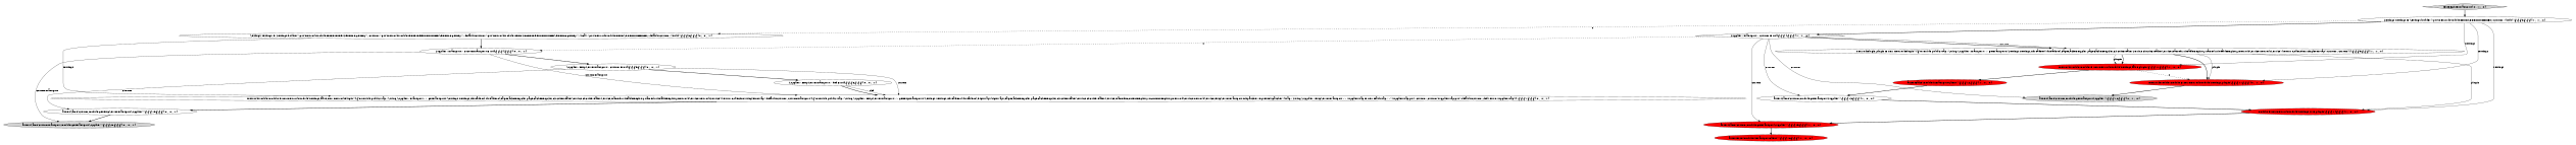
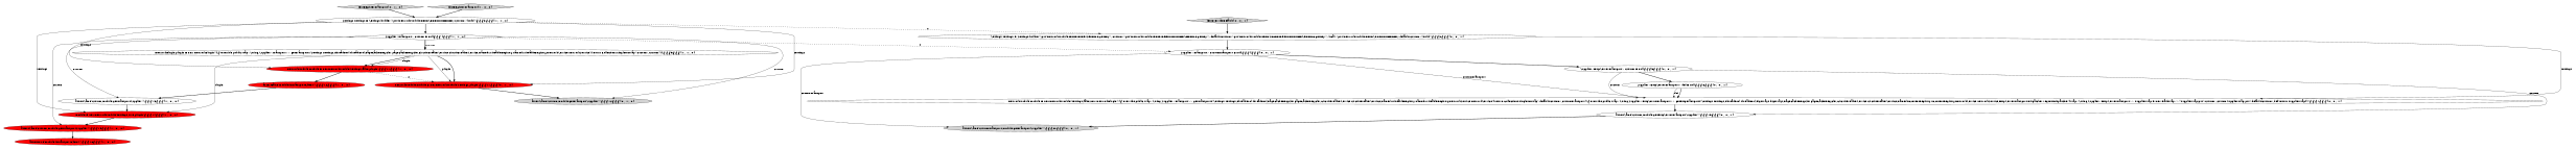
  digraph {
    node [fillcolor=white shape=ellipse style=filled]
    edge [style=bold]
    n1 [fillcolor=lightgray label="assertSame(customTransport,module.getTransportSupplier())@@@20@@@['0', '0', '1']"]
    n2 [label="Supplier<Transport> customTransport = null@@@4@@@['0', '0', '1']"]
    n3 [label="Supplier<HttpServerTransport> custom = null@@@5@@@['0', '0', '1']"]
    n4 [label="NetworkModule module = newNetworkModule(settings,false,new NetworkPlugin(){@Override public Map<String,Supplier<Transport>> getTransports(Settings settings,ThreadPool threadPool,PageCacheRecycler pageCacheRecycler,CircuitBreakerService circuitBreakerService,NamedWriteableRegistry namedWriteableRegistry,NetworkService networkService){return Collections.singletonMap(\"default_custom\",customTransport)}@Override public Map<String,Supplier<HttpServerTransport>> getHttpTransports(Settings settings,ThreadPool threadPool,BigArrays bigArrays,PageCacheRecycler pageCacheRecycler,CircuitBreakerService circuitBreakerService,NamedXContentRegistry xContentRegistry,NetworkService networkService,HttpServerTransport.Dispatcher requestDispatcher){Map<String,Supplier<HttpServerTransport>> supplierMap = new HashMap<>()supplierMap.put(\"custom\",custom)supplierMap.put(\"default_custom\",def)return supplierMap}})@@@7@@@['0', '0', '1']"]
    n5 [label="assertSame(custom,module.getHttpServerTransportSupplier())@@@19@@@['0', '0', '1']"]
    n6 [label="Supplier<HttpServerTransport> def = null@@@6@@@['0', '0', '1']"]
    n7 [fillcolor=red label="NetworkModule module = newNetworkModule(settings,false,plugin)@@@11@@@['1', '0', '0']"]
    n8 [fillcolor=red label="NetworkModule module = newNetworkModule(settings,plugin)@@@11@@@['0', '1', '0']"]
    n9 [fillcolor=red label="assertFalse(module.isTransportClient())@@@12@@@['1', '0', '0']"]
    n10 [fillcolor=lightgray label="assertSame(custom,module.getTransportSupplier())@@@12@@@['0', '1', '0']"]
    n11 [label="assertSame(custom,module.getTransportSupplier())@@@13@@@['1', '0', '0']"]
    n12 [fillcolor=red label="module = newNetworkModule(settings,true,plugin)@@@14@@@['1', '0', '0']"]
    n13 [fillcolor=red label="assertSame(custom,module.getTransportSupplier())@@@15@@@['1', '0', '0']"]
    n14 [fillcolor=red label="assertTrue(module.isTransportClient())@@@16@@@['1', '0', '0']"]
    n15 [fillcolor=lightgray label="testRegisterTransport['0', '1', '0']" shape=diamond]
    n16 [label="Settings settings = Settings.builder().put(NetworkModule.TRANSPORT_TYPE_KEY,\"custom\").build()@@@3@@@['1', '1', '0']"]
    n17 [label="Settings settings = Settings.builder().put(NetworkModule.HTTP_TYPE_SETTING.getKey(),\"custom\").put(NetworkModule.HTTP_DEFAULT_TYPE_SETTING.getKey(),\"default_custom\").put(NetworkModule.TRANSPORT_DEFAULT_TYPE_SETTING.getKey(),\"local\").put(NetworkModule.TRANSPORT_TYPE_KEY,\"default_custom\").build()@@@3@@@['0', '0', '1']"]
    n18 [label="Supplier<Transport> custom = null@@@4@@@['1', '1', '0']" shape=diamond]
    n19 [label="NetworkPlugin plugin = new NetworkPlugin(){@Override public Map<String,Supplier<Transport>> getTransports(Settings settings,ThreadPool threadPool,PageCacheRecycler pageCacheRecycler,CircuitBreakerService circuitBreakerService,NamedWriteableRegistry namedWriteableRegistry,NetworkService networkService){return Collections.singletonMap(\"custom\",custom)}}@@@5@@@['1', '1', '0']"]
+   n20 [fillcolor=lightgray label="testOverrideDefault['0', '0', '1']" shape=diamond]
+   n21 [fillcolor=lightgray label="testRegisterTransport['1', '0', '0']" shape=diamond]
    n2 -> n1 [label=customTransport style=solid]
    n2 -> n3
    n2 -> n4 [label=customTransport style=solid]
    n3 -> n4 [label=custom style=solid]
    n3 -> n5 [label=custom style=solid]
    n3 -> n6
    n4 -> n5
    n5 -> n1
    n6 -> n4
    n6 -> n4 [label=def style=solid]
    n7 -> n8 [label=0 style=dashed]
    n7 -> n9
    n8 -> n10
    n9 -> n11
    n11 -> n12
    n12 -> n13
    n13 -> n14
    n15 -> n16
    n16 -> n7 [label=settings style=solid]
    n16 -> n8 [label=settings style=solid]
    n16 -> n12 [label=settings style=solid]
    n16 -> n17 [label=0 style=dashed]
    n16 -> n18
    n17 -> n2
    n17 -> n4 [label=settings style=solid]
    n18 -> n2 [label=0 style=dashed]
    n18 -> n10 [label=custom style=solid]
    n18 -> n11 [label=custom style=solid]
    n18 -> n13 [label=custom style=solid]
    n18 -> n19
    n18 -> n19 [label=custom style=solid]
    n19 -> n7
    n19 -> n7 [label=plugin style=solid]
    n19 -> n8 [label=plugin style=solid]
    n19 -> n8
    n19 -> n12 [label=plugin style=solid]
+   n20 -> n17
+   n21 -> n16
  }
